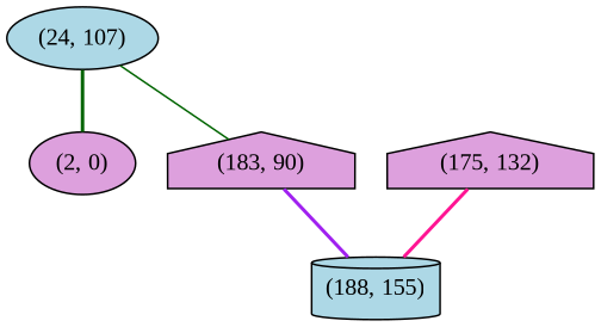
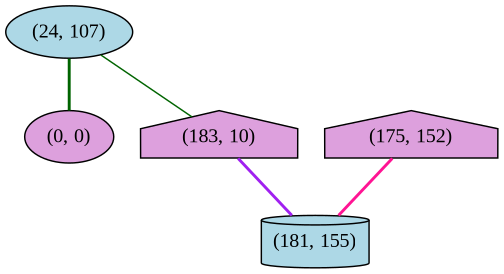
  graph {
    fontname="Liberation Serif"
    node [fillcolor=plum fontname="Liberation Serif" shape=ellipse style=filled]
    edge [color=darkgreen fontname="Liberation Serif" style=bold weight=1]
    "(24, 107)" [fillcolor=lightblue]
-   "(0, 0)" [label="(2, 0)"]
-   "(183, 10)" [shape=house label="(183, 90)"]
-   "(175, 152)" [shape=house label="(175, 132)"]
-   "(188, 155)" [fillcolor=lightblue shape=cylinder]
+   "(0, 0)"
+   "(183, 10)" [shape=house]
+   "(175, 152)" [shape=house]
+   "(188, 155)" [fillcolor=lightblue shape=cylinder label="(181, 155)"]
    "(24, 107)" -- "(0, 0)" [weight=4]
    "(24, 107)" -- "(183, 10)" [style=solid weight=2]
    "(183, 10)" -- "(188, 155)" [color=purple]
    "(175, 152)" -- "(188, 155)" [color=deeppink]
  }
